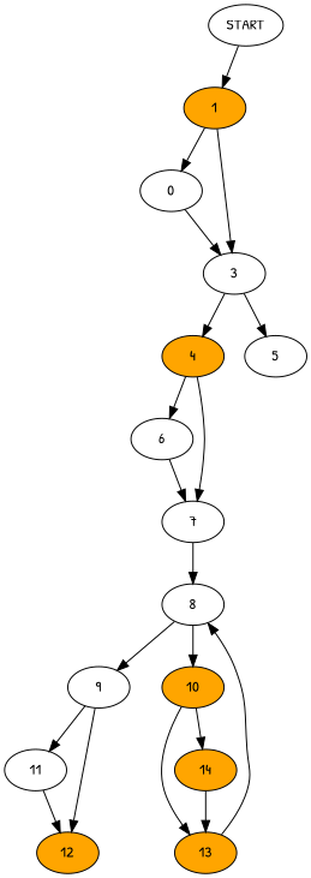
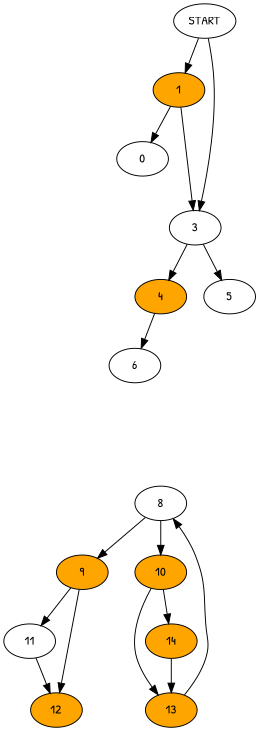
  digraph {
    fontname="Patrick Hand"
    node [fillcolor=white fontname="Patrick Hand" style=filled]
    edge [fontname="Patrick Hand"]
    n1 [label=START]
    1 [fillcolor=orange]
    n3 [label=0]
    3
    4 [fillcolor=orange]
    5
    6
-   7
    8
-   9
+   9 [fillcolor=orange]
    10 [fillcolor=orange]
    11
    12 [fillcolor=orange]
    13 [fillcolor=orange]
    14 [fillcolor=orange]
    n1 -> 1
    1 -> n3
    1 -> 3
-   n3 -> 3
+   n1 -> 3
    3 -> 4
    3 -> 5
    4 -> 6
-   4 -> 7
-   6 -> 7
-   7 -> 8
    8 -> 9
    8 -> 10
    9 -> 11
    9 -> 12
    10 -> 13
    10 -> 14
    11 -> 12
    13 -> 8
    14 -> 13
  }
